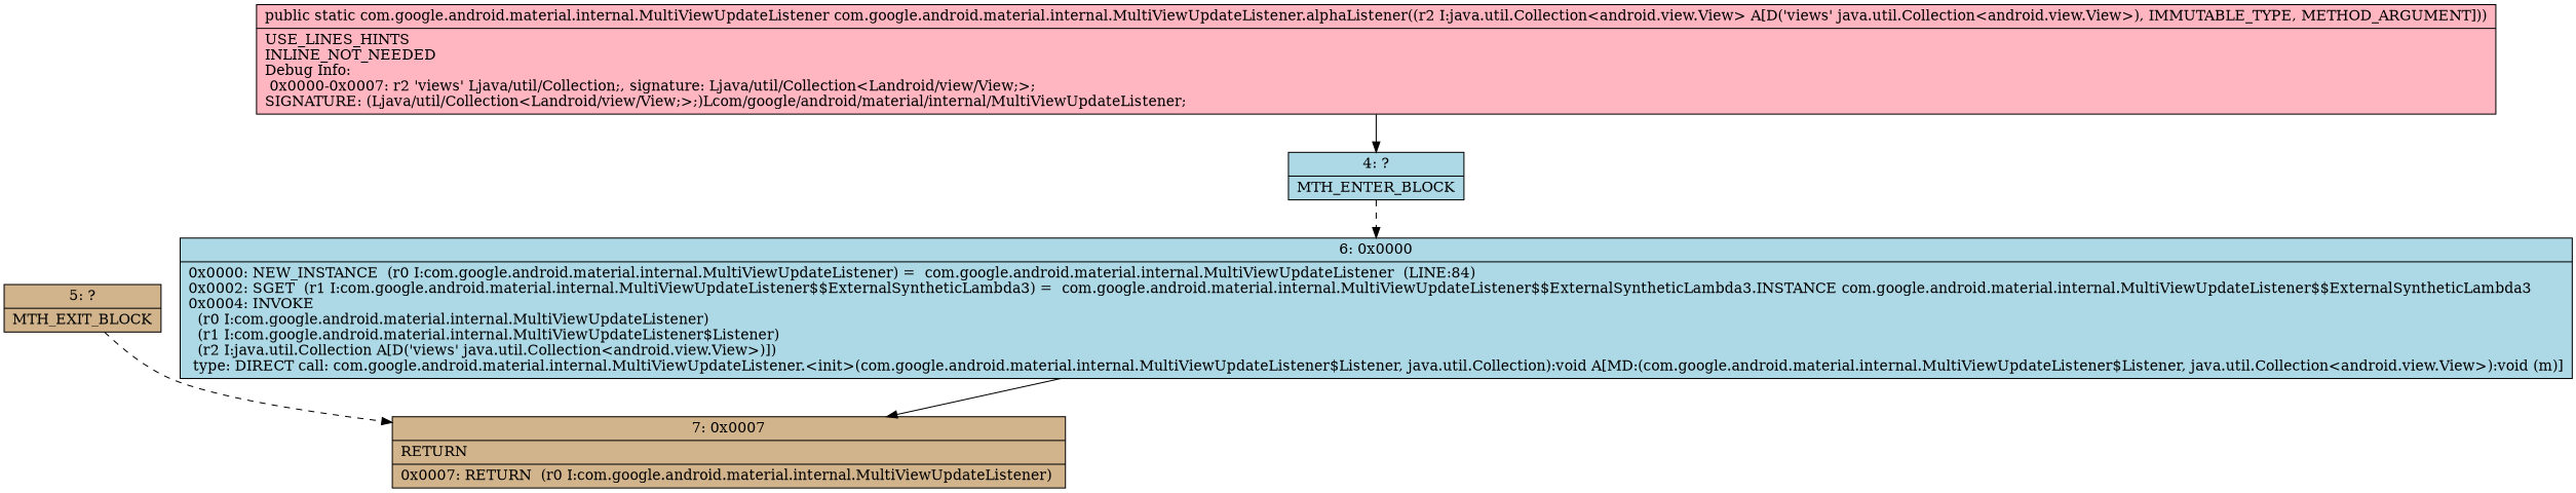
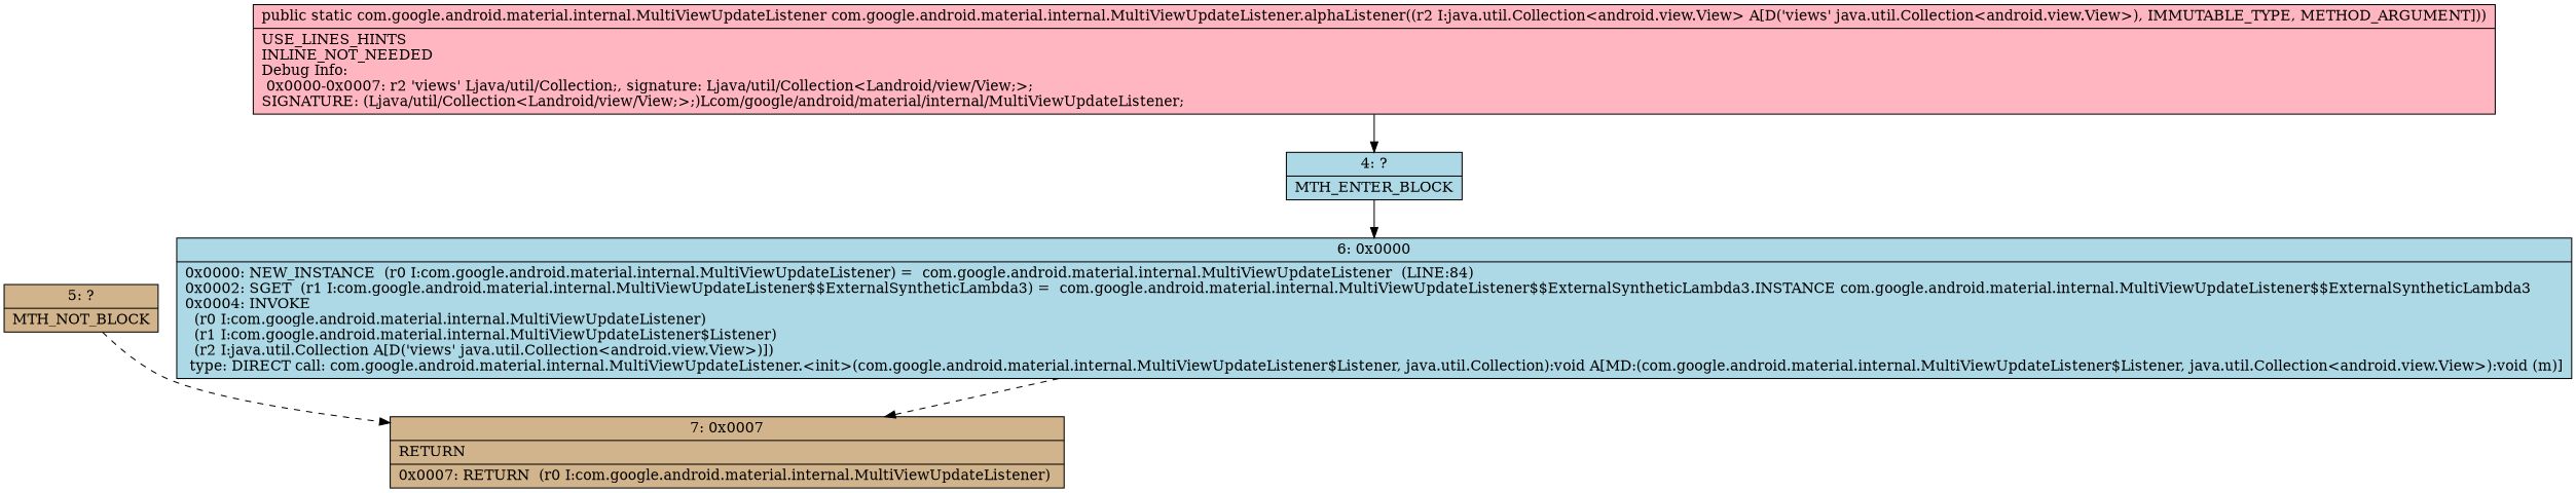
  digraph {
    node [fillcolor=lightblue shape=record style=filled]
    edge [style=solid]
    n1 [label="{4\:\ ?|MTH_ENTER_BLOCK\l}"]
    n2 [label="{6\:\ 0x0000|0x0000: NEW_INSTANCE  (r0 I:com.google.android.material.internal.MultiViewUpdateListener) =  com.google.android.material.internal.MultiViewUpdateListener  (LINE:84)\l0x0002: SGET  (r1 I:com.google.android.material.internal.MultiViewUpdateListener$$ExternalSyntheticLambda3) =  com.google.android.material.internal.MultiViewUpdateListener$$ExternalSyntheticLambda3.INSTANCE com.google.android.material.internal.MultiViewUpdateListener$$ExternalSyntheticLambda3 \l0x0004: INVOKE  \l  (r0 I:com.google.android.material.internal.MultiViewUpdateListener)\l  (r1 I:com.google.android.material.internal.MultiViewUpdateListener$Listener)\l  (r2 I:java.util.Collection A[D('views' java.util.Collection\<android.view.View\>)])\l type: DIRECT call: com.google.android.material.internal.MultiViewUpdateListener.\<init\>(com.google.android.material.internal.MultiViewUpdateListener$Listener, java.util.Collection):void A[MD:(com.google.android.material.internal.MultiViewUpdateListener$Listener, java.util.Collection\<android.view.View\>):void (m)]\l}"]
    n3 [fillcolor=tan label="{7\:\ 0x0007|RETURN\l|0x0007: RETURN  (r0 I:com.google.android.material.internal.MultiViewUpdateListener) \l}"]
-   n4 [fillcolor=tan label="{5\:\ ?|MTH_EXIT_BLOCK\l}"]
+   n4 [fillcolor=tan label="{5\:\ ?|MTH_NOT_BLOCK\l}"]
    n5 [fillcolor=lightpink label="{public static com.google.android.material.internal.MultiViewUpdateListener com.google.android.material.internal.MultiViewUpdateListener.alphaListener((r2 I:java.util.Collection\<android.view.View\> A[D('views' java.util.Collection\<android.view.View\>), IMMUTABLE_TYPE, METHOD_ARGUMENT]))  | USE_LINES_HINTS\lINLINE_NOT_NEEDED\lDebug Info:\l  0x0000\-0x0007: r2 'views' Ljava\/util\/Collection;, signature: Ljava\/util\/Collection\<Landroid\/view\/View;\>;\lSIGNATURE: (Ljava\/util\/Collection\<Landroid\/view\/View;\>;)Lcom\/google\/android\/material\/internal\/MultiViewUpdateListener;\l}"]
-   n1 -> n2 [style=dashed]
-   n2 -> n3
+   n1 -> n2
+   n2 -> n3 [style=dashed]
    n4 -> n3 [style=dashed]
    n5 -> n1
  }
